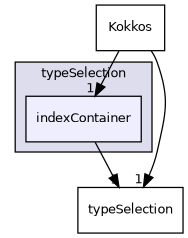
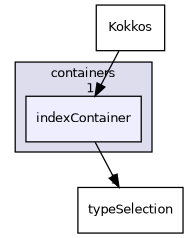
  digraph {
    compound=true
    node [fontname=Helvetica fontsize=10 shape=box]
    edge [headlabel=1 labeldistance=1.5 labelfontname=Helvetica labelfontsize=10]
    n1 [fillcolor="#eeeeff" label=indexContainer pencolor=black style=filled]
    n2 [label=typeSelection]
    n3 [label=Kokkos]
    subgraph cluster_1 {
      bgcolor="#ddddee"
      fontname=Helvetica
      fontsize=10
-     label=typeSelection
+     label=containers
      pencolor=black
      n1
    }
    n1 -> n2
    n3 -> n1
-   n3 -> n2
  }
